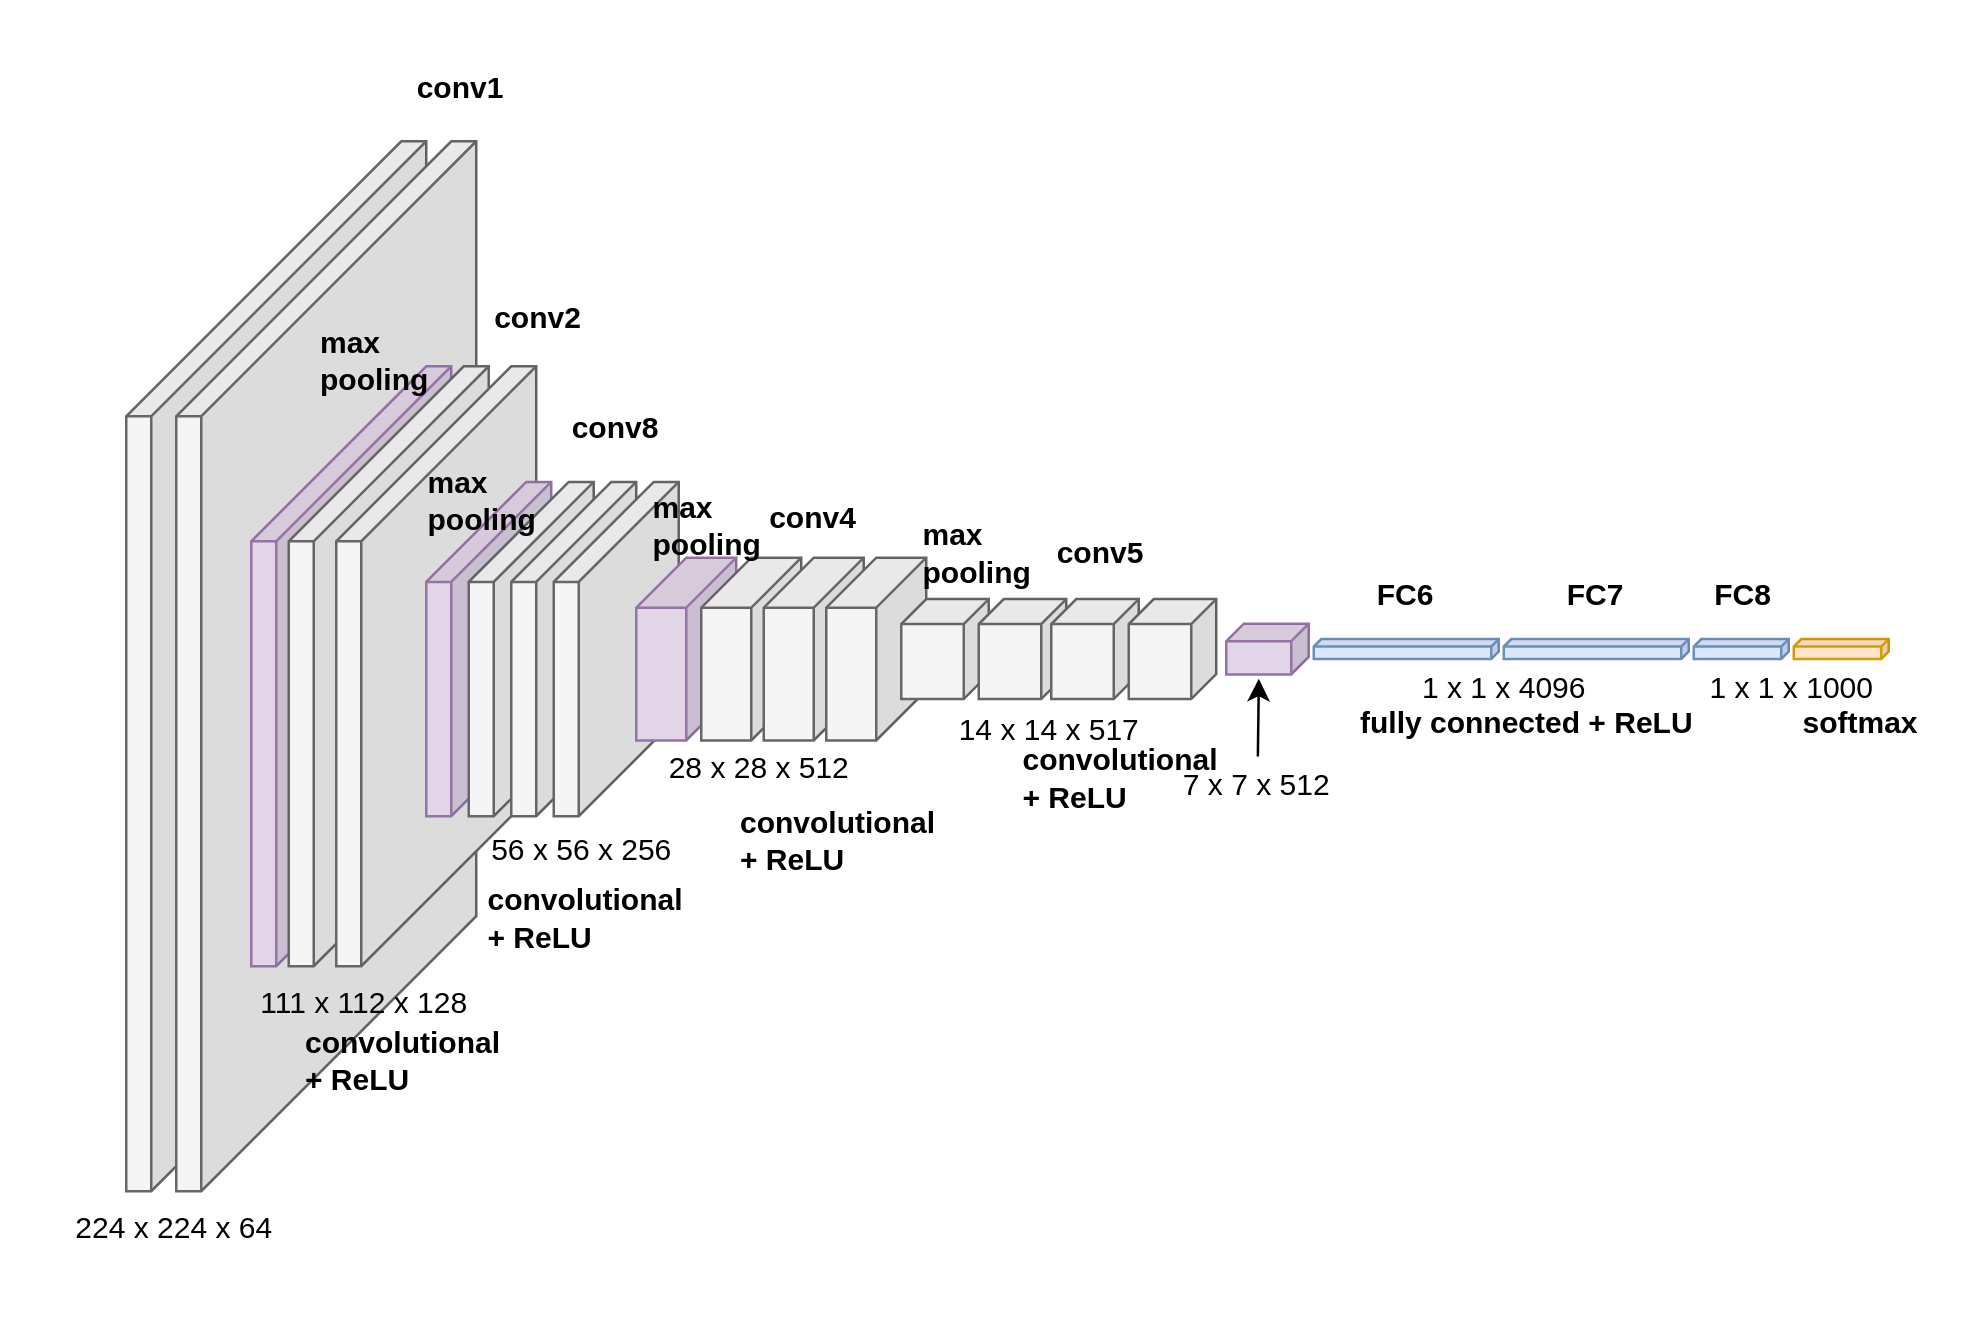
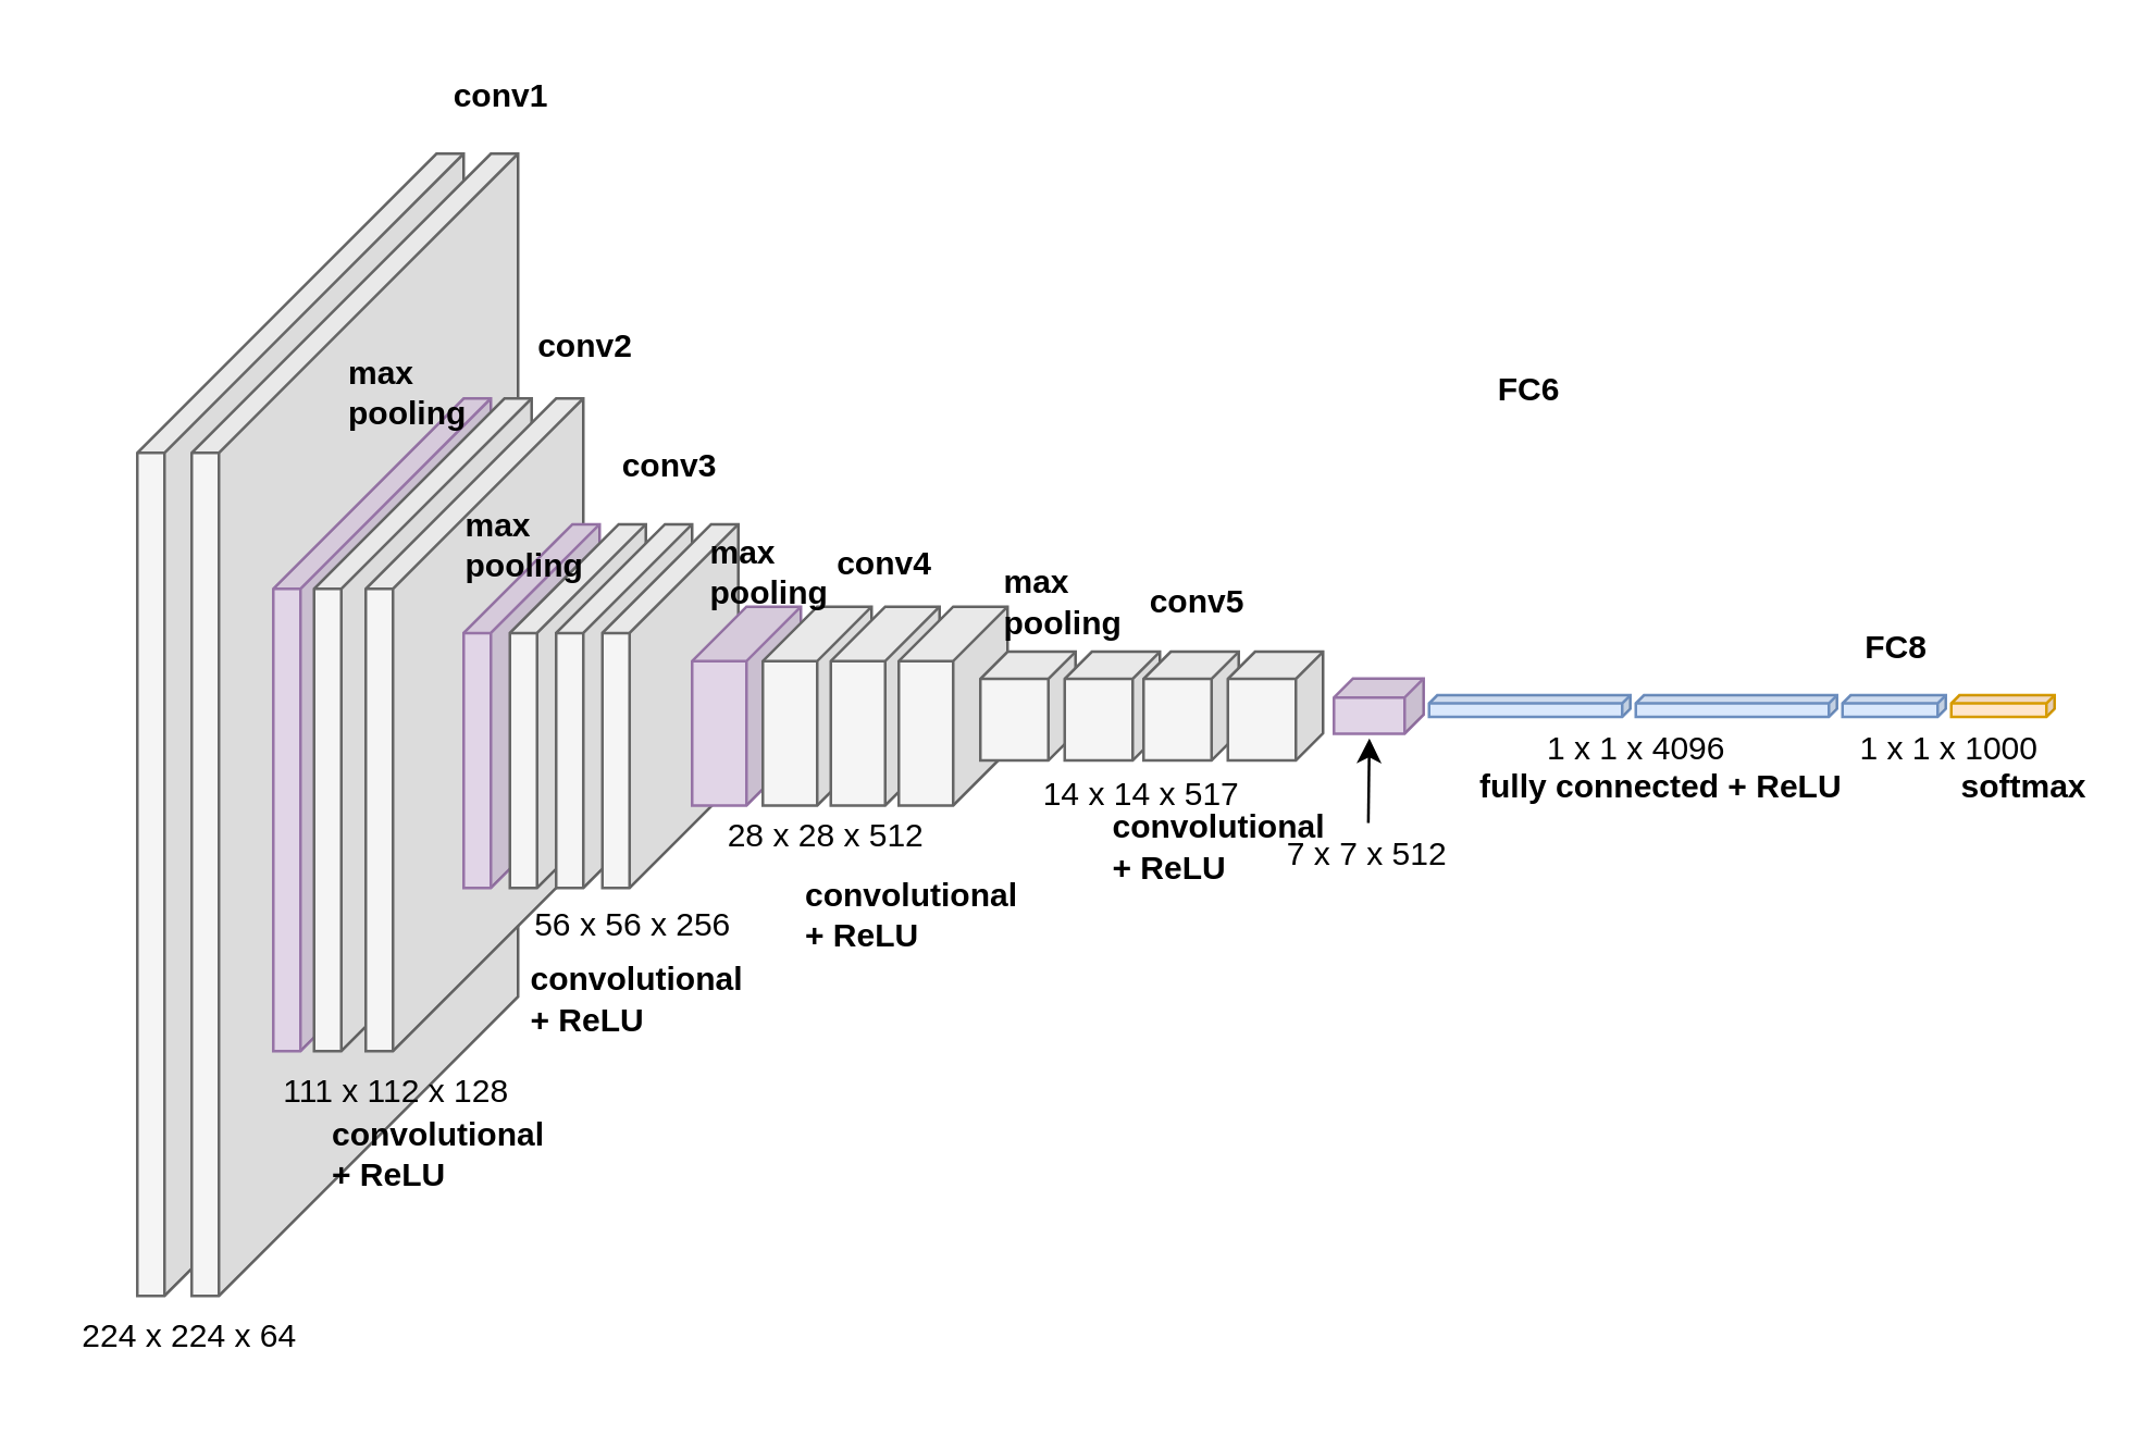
  <mxCell id="0" />
  <mxCell id="1" parent="0" />
  <mxCell id="2" value="" style="shape=cube;whiteSpace=wrap;html=1;boundedLbl=1;backgroundOutline=1;darkOpacity=0.05;darkOpacity2=0.1;size=110;direction=east;flipH=1;fillColor=#f5f5f5;strokeColor=#666666;fontColor=#333333;" parent="1" vertex="1"><mxGeometry x="50" y="56" width="120" height="420" as="geometry" /></mxCell>
  <mxCell id="3" value="" style="shape=cube;whiteSpace=wrap;html=1;boundedLbl=1;backgroundOutline=1;darkOpacity=0.05;darkOpacity2=0.1;size=110;direction=east;flipH=1;fillColor=#f5f5f5;strokeColor=#666666;fontColor=#333333;" parent="1" vertex="1"><mxGeometry x="70" y="56" width="120" height="420" as="geometry" /></mxCell>
  <mxCell id="4" value="" style="shape=cube;whiteSpace=wrap;html=1;boundedLbl=1;backgroundOutline=1;darkOpacity=0.05;darkOpacity2=0.1;size=70;direction=east;flipH=1;fillColor=#e1d5e7;strokeColor=#9673a6;" parent="1" vertex="1"><mxGeometry x="100" y="146" width="80" height="240" as="geometry" /></mxCell>
  <mxCell id="5" value="" style="shape=cube;whiteSpace=wrap;html=1;boundedLbl=1;backgroundOutline=1;darkOpacity=0.05;darkOpacity2=0.1;size=70;direction=east;flipH=1;fillColor=#f5f5f5;strokeColor=#666666;fontColor=#333333;" parent="1" vertex="1"><mxGeometry x="115" y="146" width="80" height="240" as="geometry" /></mxCell>
  <mxCell id="6" value="" style="shape=cube;whiteSpace=wrap;html=1;boundedLbl=1;backgroundOutline=1;darkOpacity=0.05;darkOpacity2=0.1;size=70;direction=east;flipH=1;fillColor=#f5f5f5;strokeColor=#666666;fontColor=#333333;" parent="1" vertex="1"><mxGeometry x="134" y="146" width="80" height="240" as="geometry" /></mxCell>
  <mxCell id="7" value="" style="shape=cube;whiteSpace=wrap;html=1;boundedLbl=1;backgroundOutline=1;darkOpacity=0.05;darkOpacity2=0.1;size=40;direction=east;flipH=1;fillColor=#e1d5e7;strokeColor=#9673a6;" parent="1" vertex="1"><mxGeometry x="170" y="192.25" width="50" height="133.75" as="geometry" /></mxCell>
  <mxCell id="8" value="" style="shape=cube;whiteSpace=wrap;html=1;boundedLbl=1;backgroundOutline=1;darkOpacity=0.05;darkOpacity2=0.1;size=40;direction=east;flipH=1;fillColor=#f5f5f5;strokeColor=#666666;fontColor=#333333;" parent="1" vertex="1"><mxGeometry x="187" y="192.25" width="50" height="133.75" as="geometry" /></mxCell>
  <mxCell id="9" value="" style="shape=cube;whiteSpace=wrap;html=1;boundedLbl=1;backgroundOutline=1;darkOpacity=0.05;darkOpacity2=0.1;size=40;direction=east;flipH=1;fillColor=#f5f5f5;strokeColor=#666666;fontColor=#333333;" parent="1" vertex="1"><mxGeometry x="204" y="192.25" width="50" height="133.75" as="geometry" /></mxCell>
  <mxCell id="10" value="" style="shape=cube;whiteSpace=wrap;html=1;boundedLbl=1;backgroundOutline=1;darkOpacity=0.05;darkOpacity2=0.1;size=40;direction=east;flipH=1;fillColor=#f5f5f5;strokeColor=#666666;fontColor=#333333;" parent="1" vertex="1"><mxGeometry x="221" y="192.25" width="50" height="133.75" as="geometry" /></mxCell>
  <mxCell id="11" value="" style="shape=cube;whiteSpace=wrap;html=1;boundedLbl=1;backgroundOutline=1;darkOpacity=0.05;darkOpacity2=0.1;size=20;direction=east;flipH=1;fillColor=#e1d5e7;strokeColor=#9673a6;" parent="1" vertex="1"><mxGeometry x="254" y="222.56" width="40" height="73.13" as="geometry" /></mxCell>
  <mxCell id="12" value="" style="shape=cube;whiteSpace=wrap;html=1;boundedLbl=1;backgroundOutline=1;darkOpacity=0.05;darkOpacity2=0.1;size=20;direction=east;flipH=1;fillColor=#f5f5f5;strokeColor=#666666;fontColor=#333333;" parent="1" vertex="1"><mxGeometry x="280" y="222.56" width="40" height="73.13" as="geometry" /></mxCell>
  <mxCell id="13" value="" style="shape=cube;whiteSpace=wrap;html=1;boundedLbl=1;backgroundOutline=1;darkOpacity=0.05;darkOpacity2=0.1;size=20;direction=east;flipH=1;fillColor=#f5f5f5;strokeColor=#666666;fontColor=#333333;" parent="1" vertex="1"><mxGeometry x="305" y="222.56" width="40" height="73.13" as="geometry" /></mxCell>
  <mxCell id="14" value="" style="shape=cube;whiteSpace=wrap;html=1;boundedLbl=1;backgroundOutline=1;darkOpacity=0.05;darkOpacity2=0.1;size=20;direction=east;flipH=1;fillColor=#f5f5f5;strokeColor=#666666;fontColor=#333333;" parent="1" vertex="1"><mxGeometry x="330" y="222.56" width="40" height="73.13" as="geometry" /></mxCell>
  <mxCell id="15" value="" style="shape=cube;whiteSpace=wrap;html=1;boundedLbl=1;backgroundOutline=1;darkOpacity=0.05;darkOpacity2=0.1;size=10;direction=east;flipH=1;fillColor=#f5f5f5;strokeColor=#666666;fontColor=#333333;" parent="1" vertex="1"><mxGeometry x="360" y="239.13" width="35" height="40" as="geometry" /></mxCell>
  <mxCell id="16" value="" style="shape=cube;whiteSpace=wrap;html=1;boundedLbl=1;backgroundOutline=1;darkOpacity=0.05;darkOpacity2=0.1;size=10;direction=east;flipH=1;fillColor=#f5f5f5;strokeColor=#666666;fontColor=#333333;" parent="1" vertex="1"><mxGeometry x="391" y="239.13" width="35" height="40" as="geometry" /></mxCell>
  <mxCell id="17" value="" style="shape=cube;whiteSpace=wrap;html=1;boundedLbl=1;backgroundOutline=1;darkOpacity=0.05;darkOpacity2=0.1;size=7;direction=east;flipH=1;fillColor=#e1d5e7;strokeColor=#9673a6;" parent="1" vertex="1"><mxGeometry x="490" y="248.96" width="33" height="20.32" as="geometry" /></mxCell>
  <mxCell id="18" value="" style="shape=cube;whiteSpace=wrap;html=1;boundedLbl=1;backgroundOutline=1;darkOpacity=0.05;darkOpacity2=0.1;size=3;direction=east;flipH=1;fillColor=#dae8fc;strokeColor=#6c8ebf;" parent="1" vertex="1"><mxGeometry x="525" y="255.12" width="74" height="8" as="geometry" /></mxCell>
  <mxCell id="19" value="" style="shape=cube;whiteSpace=wrap;html=1;boundedLbl=1;backgroundOutline=1;darkOpacity=0.05;darkOpacity2=0.1;size=3;direction=east;flipH=1;fillColor=#dae8fc;strokeColor=#6c8ebf;" parent="1" vertex="1"><mxGeometry x="601" y="255.13" width="74" height="8" as="geometry" /></mxCell>
  <mxCell id="20" value="" style="shape=cube;whiteSpace=wrap;html=1;boundedLbl=1;backgroundOutline=1;darkOpacity=0.05;darkOpacity2=0.1;size=3;direction=east;flipH=1;fillColor=#dae8fc;strokeColor=#6c8ebf;" parent="1" vertex="1"><mxGeometry x="677" y="255.13" width="38" height="8" as="geometry" /></mxCell>
  <mxCell id="21" value="" style="shape=cube;whiteSpace=wrap;html=1;boundedLbl=1;backgroundOutline=1;darkOpacity=0.05;darkOpacity2=0.1;size=3;direction=east;flipH=1;fillColor=#ffe6cc;strokeColor=#d79b00;" parent="1" vertex="1"><mxGeometry x="717" y="255.12" width="38" height="8" as="geometry" /></mxCell>
  <mxCell id="22" value="&lt;b&gt;conv1&lt;/b&gt;" style="text;html=1;strokeColor=none;fillColor=none;align=center;verticalAlign=middle;whiteSpace=wrap;rounded=0;" parent="1" vertex="1"><mxGeometry x="164" y="20" width="40" height="30" as="geometry" /></mxCell>
  <mxCell id="23" value="&lt;b&gt;conv2&lt;/b&gt;" style="text;html=1;strokeColor=none;fillColor=none;align=center;verticalAlign=middle;whiteSpace=wrap;rounded=0;" parent="1" vertex="1"><mxGeometry x="195" y="112" width="40" height="30" as="geometry" /></mxCell>
- <mxCell id="24" value="&lt;b&gt;conv8&lt;/b&gt;" style="text;html=1;strokeColor=none;fillColor=none;align=center;verticalAlign=middle;whiteSpace=wrap;rounded=0;" parent="1" vertex="1"><mxGeometry x="226" y="156" width="40" height="30" as="geometry" /></mxCell>
+ <mxCell id="24" value="&lt;b&gt;conv3&lt;/b&gt;" style="text;html=1;strokeColor=none;fillColor=none;align=center;verticalAlign=middle;whiteSpace=wrap;rounded=0;" parent="1" vertex="1"><mxGeometry x="226" y="156" width="40" height="30" as="geometry" /></mxCell>
  <mxCell id="25" value="&lt;b&gt;conv4&lt;/b&gt;" style="text;html=1;strokeColor=none;fillColor=none;align=center;verticalAlign=middle;whiteSpace=wrap;rounded=0;" parent="1" vertex="1"><mxGeometry x="305" y="192.25" width="40" height="30" as="geometry" /></mxCell>
  <mxCell id="26" value="&lt;b&gt;conv5&lt;/b&gt;" style="text;html=1;strokeColor=none;fillColor=none;align=center;verticalAlign=middle;whiteSpace=wrap;rounded=0;" parent="1" vertex="1"><mxGeometry x="420" y="206" width="40" height="30" as="geometry" /></mxCell>
- <mxCell id="27" value="&lt;b&gt;FC6&lt;/b&gt;" style="text;html=1;strokeColor=none;fillColor=none;align=center;verticalAlign=middle;whiteSpace=wrap;rounded=0;" parent="1" vertex="1"><mxGeometry x="542" y="222.56" width="40" height="30" as="geometry" /></mxCell>
- <mxCell id="28" value="&lt;b&gt;FC7&lt;/b&gt;" style="text;html=1;strokeColor=none;fillColor=none;align=center;verticalAlign=middle;whiteSpace=wrap;rounded=0;" parent="1" vertex="1"><mxGeometry x="618" y="222.56" width="40" height="30" as="geometry" /></mxCell>
+ <mxCell id="27" value="&lt;b&gt;FC6&lt;/b&gt;" style="text;html=1;strokeColor=none;fillColor=none;align=center;verticalAlign=middle;whiteSpace=wrap;rounded=0;" parent="1" vertex="1"><mxGeometry x="542" y="127.56" width="40" height="30" as="geometry" /></mxCell>
  <mxCell id="29" value="&lt;b&gt;FC8&lt;/b&gt;" style="text;html=1;strokeColor=none;fillColor=none;align=center;verticalAlign=middle;whiteSpace=wrap;rounded=0;" parent="1" vertex="1"><mxGeometry x="677" y="222.56" width="40" height="30" as="geometry" /></mxCell>
  <mxCell id="30" value="224 x 224 x 64" style="text;html=1;strokeColor=none;fillColor=none;align=center;verticalAlign=middle;whiteSpace=wrap;rounded=0;" parent="1" vertex="1"><mxGeometry x="20" y="476" width="99" height="30" as="geometry" /></mxCell>
  <mxCell id="31" value="111 x 112 x 128" style="text;html=1;strokeColor=none;fillColor=none;align=center;verticalAlign=middle;whiteSpace=wrap;rounded=0;" parent="1" vertex="1"><mxGeometry x="96" y="386" width="99" height="30" as="geometry" /></mxCell>
  <mxCell id="32" value="56 x 56 x 256" style="text;html=1;strokeColor=none;fillColor=none;align=center;verticalAlign=middle;whiteSpace=wrap;rounded=0;" parent="1" vertex="1"><mxGeometry x="183" y="325" width="99" height="30" as="geometry" /></mxCell>
  <mxCell id="33" value="28 x 28 x 512" style="text;html=1;strokeColor=none;fillColor=none;align=center;verticalAlign=middle;whiteSpace=wrap;rounded=0;" parent="1" vertex="1"><mxGeometry x="254" y="292" width="99" height="30" as="geometry" /></mxCell>
  <mxCell id="34" value="14 x 14 x 517" style="text;html=1;strokeColor=none;fillColor=none;align=center;verticalAlign=middle;whiteSpace=wrap;rounded=0;" parent="1" vertex="1"><mxGeometry x="370" y="277.12" width="99" height="30" as="geometry" /></mxCell>
  <mxCell id="35" value="" style="shape=cube;whiteSpace=wrap;html=1;boundedLbl=1;backgroundOutline=1;darkOpacity=0.05;darkOpacity2=0.1;size=10;direction=east;flipH=1;fillColor=#f5f5f5;strokeColor=#666666;fontColor=#333333;" parent="1" vertex="1"><mxGeometry x="420" y="239.13" width="35" height="40" as="geometry" /></mxCell>
  <mxCell id="36" value="" style="shape=cube;whiteSpace=wrap;html=1;boundedLbl=1;backgroundOutline=1;darkOpacity=0.05;darkOpacity2=0.1;size=10;direction=east;flipH=1;fillColor=#f5f5f5;strokeColor=#666666;fontColor=#333333;" parent="1" vertex="1"><mxGeometry x="451" y="239.12" width="35" height="40" as="geometry" /></mxCell>
  <mxCell id="37" value="7 x 7 x 512" style="text;html=1;strokeColor=none;fillColor=none;align=center;verticalAlign=middle;whiteSpace=wrap;rounded=0;" parent="1" vertex="1"><mxGeometry x="453" y="302.12" width="99" height="23.88" as="geometry" /></mxCell>
  <mxCell id="38" value="" style="endArrow=classic;html=1;entryX=0.605;entryY=1.084;entryDx=0;entryDy=0;entryPerimeter=0;" parent="1" source="37" target="17" edge="1"><mxGeometry width="50" height="50" relative="1" as="geometry"><mxPoint x="506.16" y="307.12" as="sourcePoint" /><mxPoint x="507" y="277" as="targetPoint" /></mxGeometry></mxCell>
  <mxCell id="39" value="1 x 1 x 4096" style="text;html=1;strokeColor=none;fillColor=none;align=center;verticalAlign=middle;whiteSpace=wrap;rounded=0;" parent="1" vertex="1"><mxGeometry x="552" y="263.13" width="99" height="24" as="geometry" /></mxCell>
  <mxCell id="40" value="1 x 1 x 1000" style="text;html=1;strokeColor=none;fillColor=none;align=center;verticalAlign=middle;whiteSpace=wrap;rounded=0;" parent="1" vertex="1"><mxGeometry x="667" y="263.13" width="99" height="24" as="geometry" /></mxCell>
  <mxCell id="41" value="convolutional + ReLU" style="text;html=1;strokeColor=none;fillColor=none;align=left;verticalAlign=middle;whiteSpace=wrap;rounded=0;fontStyle=1" parent="1" vertex="1"><mxGeometry x="120" y="412.12" width="44" height="23.88" as="geometry" /></mxCell>
  <mxCell id="42" value="max pooling" style="text;html=1;strokeColor=none;fillColor=none;align=left;verticalAlign=middle;whiteSpace=wrap;rounded=0;fontStyle=1" parent="1" vertex="1"><mxGeometry x="126" y="132.12" width="53" height="23.88" as="geometry" /></mxCell>
  <mxCell id="43" value="fully connected + ReLU" style="text;html=1;strokeColor=none;fillColor=none;align=left;verticalAlign=middle;whiteSpace=wrap;rounded=0;fontStyle=1" parent="1" vertex="1"><mxGeometry x="542" y="277.12" width="138" height="23.88" as="geometry" /></mxCell>
  <mxCell id="44" value="softmax" style="text;html=1;strokeColor=none;fillColor=none;align=left;verticalAlign=middle;whiteSpace=wrap;rounded=0;fontStyle=1" parent="1" vertex="1"><mxGeometry x="719" y="277.12" width="40" height="23.88" as="geometry" /></mxCell>
  <mxCell id="45" value="max pooling" style="text;html=1;strokeColor=none;fillColor=none;align=left;verticalAlign=middle;whiteSpace=wrap;rounded=0;fontStyle=1" parent="1" vertex="1"><mxGeometry x="169" y="180" height="40" as="geometry" /></mxCell>
  <mxCell id="46" value="convolutional + ReLU" style="text;html=1;strokeColor=none;fillColor=none;align=left;verticalAlign=middle;whiteSpace=wrap;rounded=0;fontStyle=1" parent="1" vertex="1"><mxGeometry x="193" y="355" width="44" height="23.88" as="geometry" /></mxCell>
  <mxCell id="47" value="max pooling" style="text;html=1;strokeColor=none;fillColor=none;align=left;verticalAlign=middle;whiteSpace=wrap;rounded=0;fontStyle=1" parent="1" vertex="1"><mxGeometry x="259" y="190" height="40" as="geometry" /></mxCell>
  <mxCell id="48" value="convolutional + ReLU" style="text;html=1;strokeColor=none;fillColor=none;align=left;verticalAlign=middle;whiteSpace=wrap;rounded=0;fontStyle=1" parent="1" vertex="1"><mxGeometry x="294" y="322" width="44" height="28" as="geometry" /></mxCell>
  <mxCell id="49" value="convolutional + ReLU" style="text;html=1;strokeColor=none;fillColor=none;align=left;verticalAlign=middle;whiteSpace=wrap;rounded=0;fontStyle=1" parent="1" vertex="1"><mxGeometry x="407" y="297" width="44" height="28" as="geometry" /></mxCell>
  <mxCell id="50" value="max pooling" style="text;html=1;strokeColor=none;fillColor=none;align=left;verticalAlign=middle;whiteSpace=wrap;rounded=0;fontStyle=1" parent="1" vertex="1"><mxGeometry x="367" y="209.06" width="53" height="23.88" as="geometry" /></mxCell>
